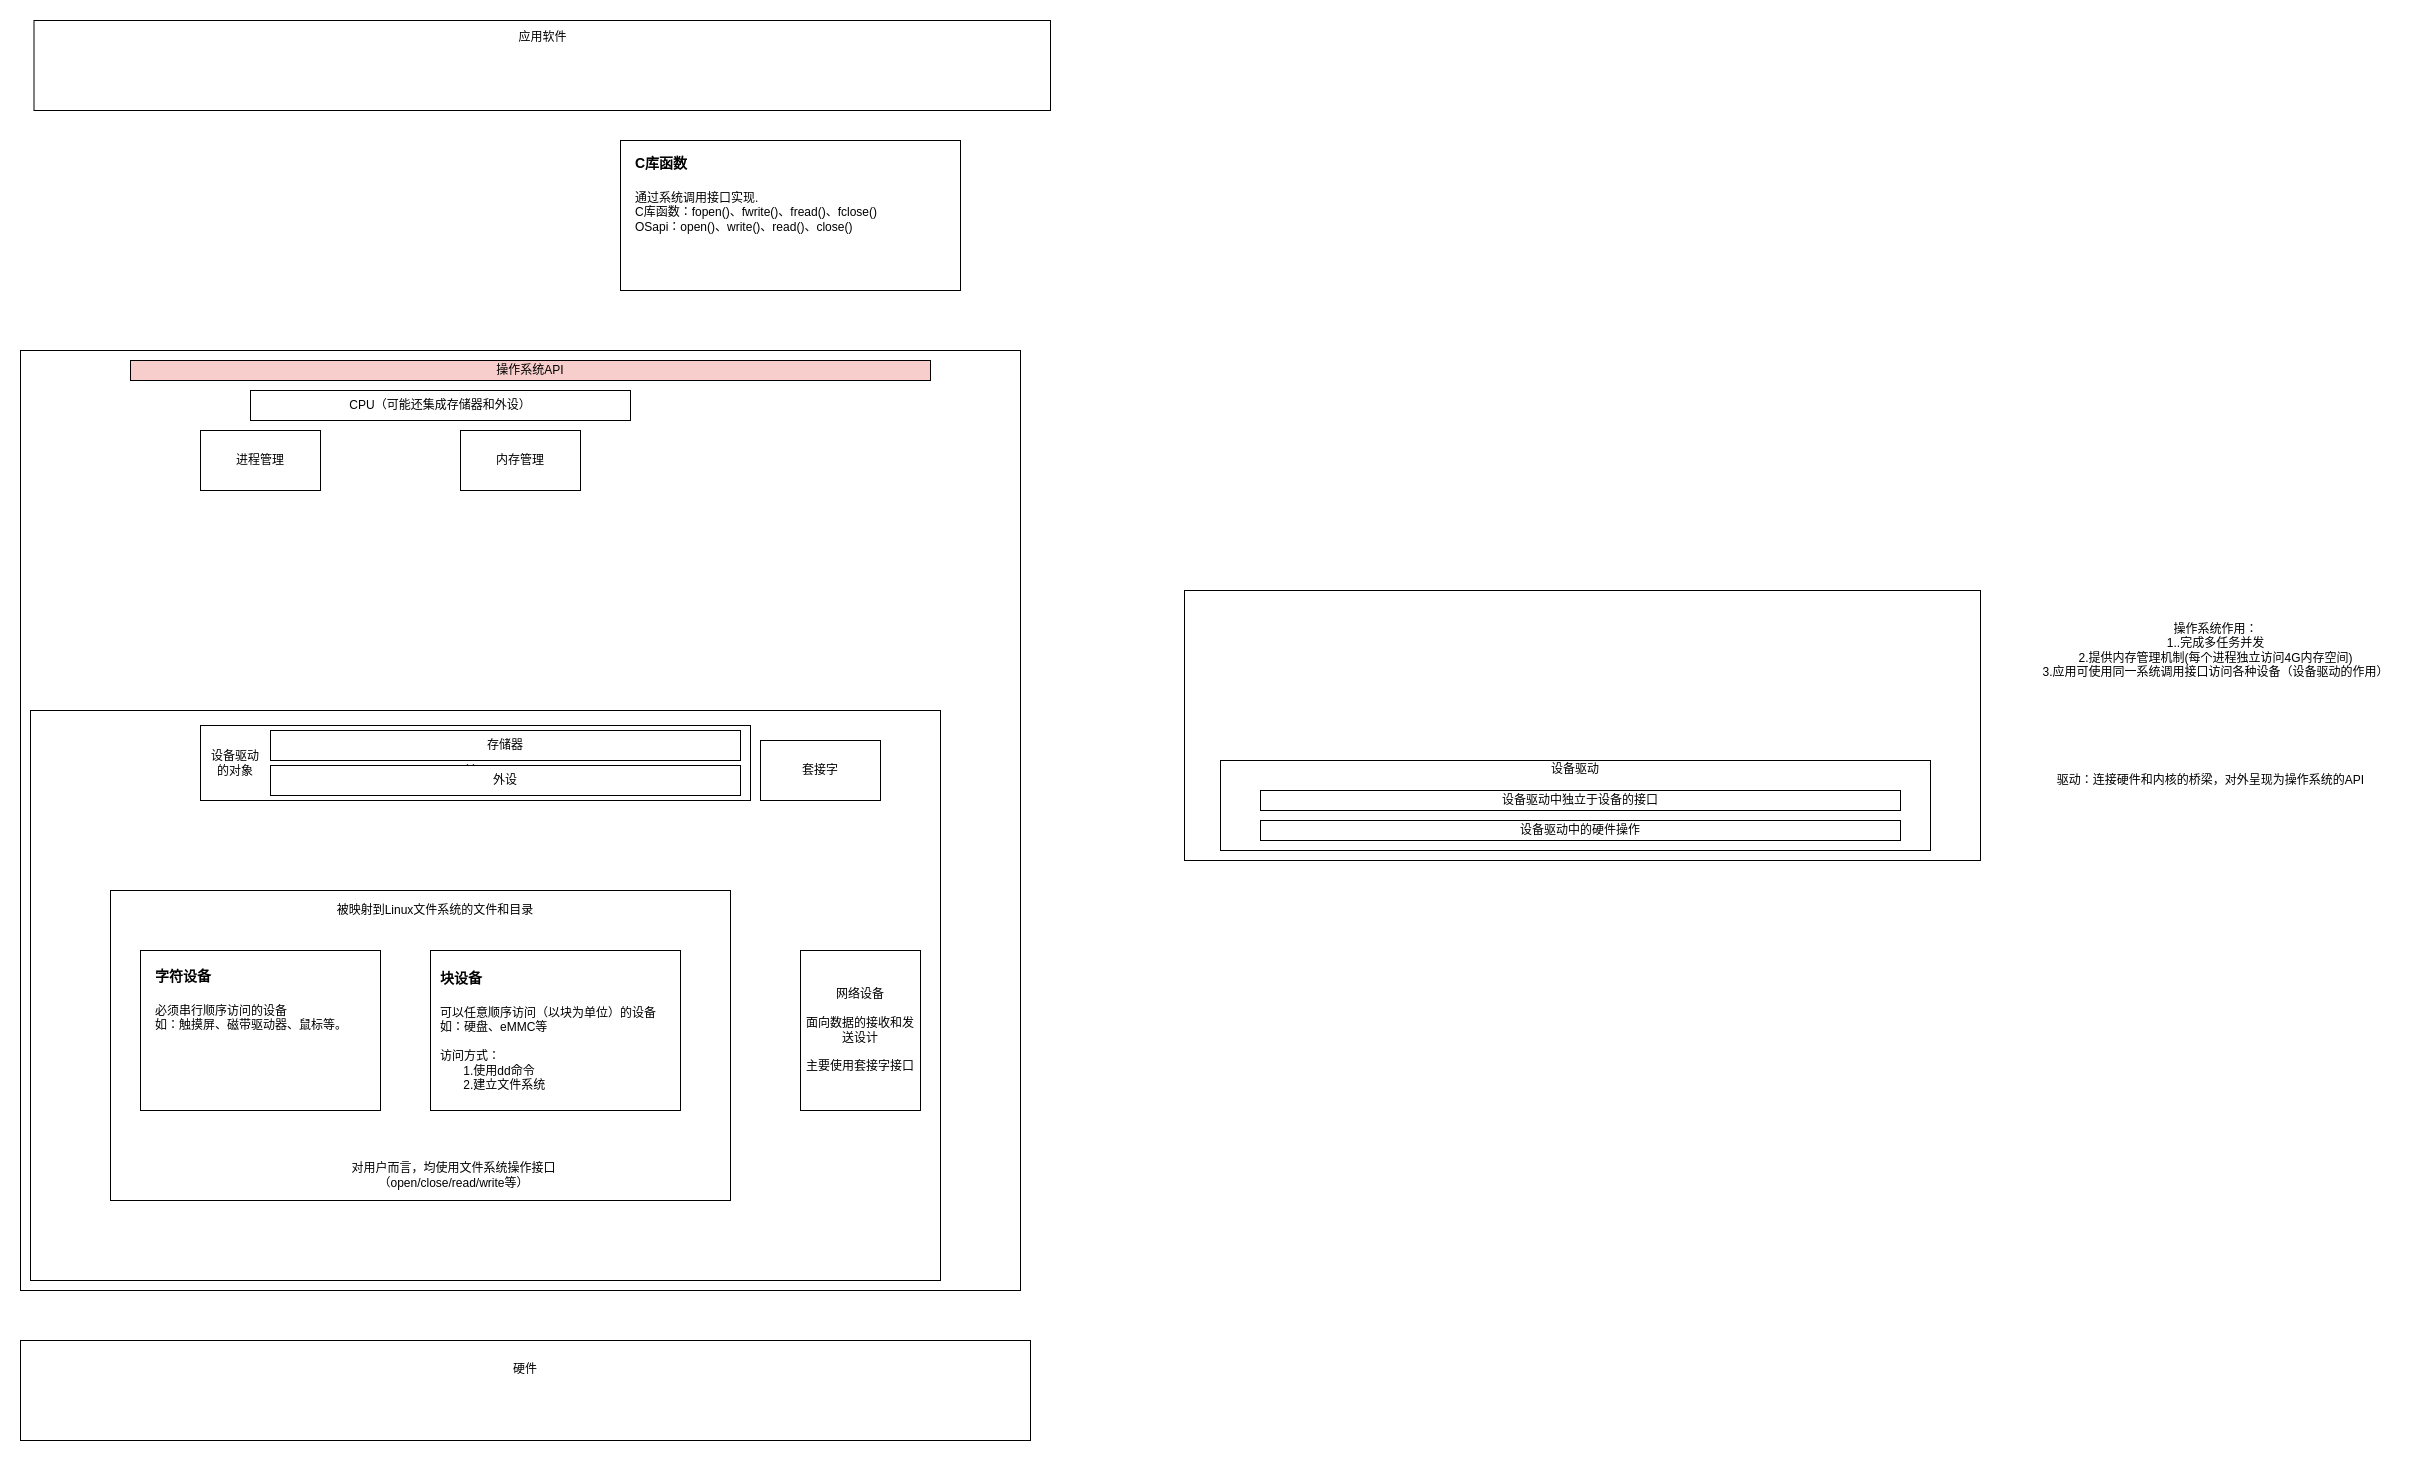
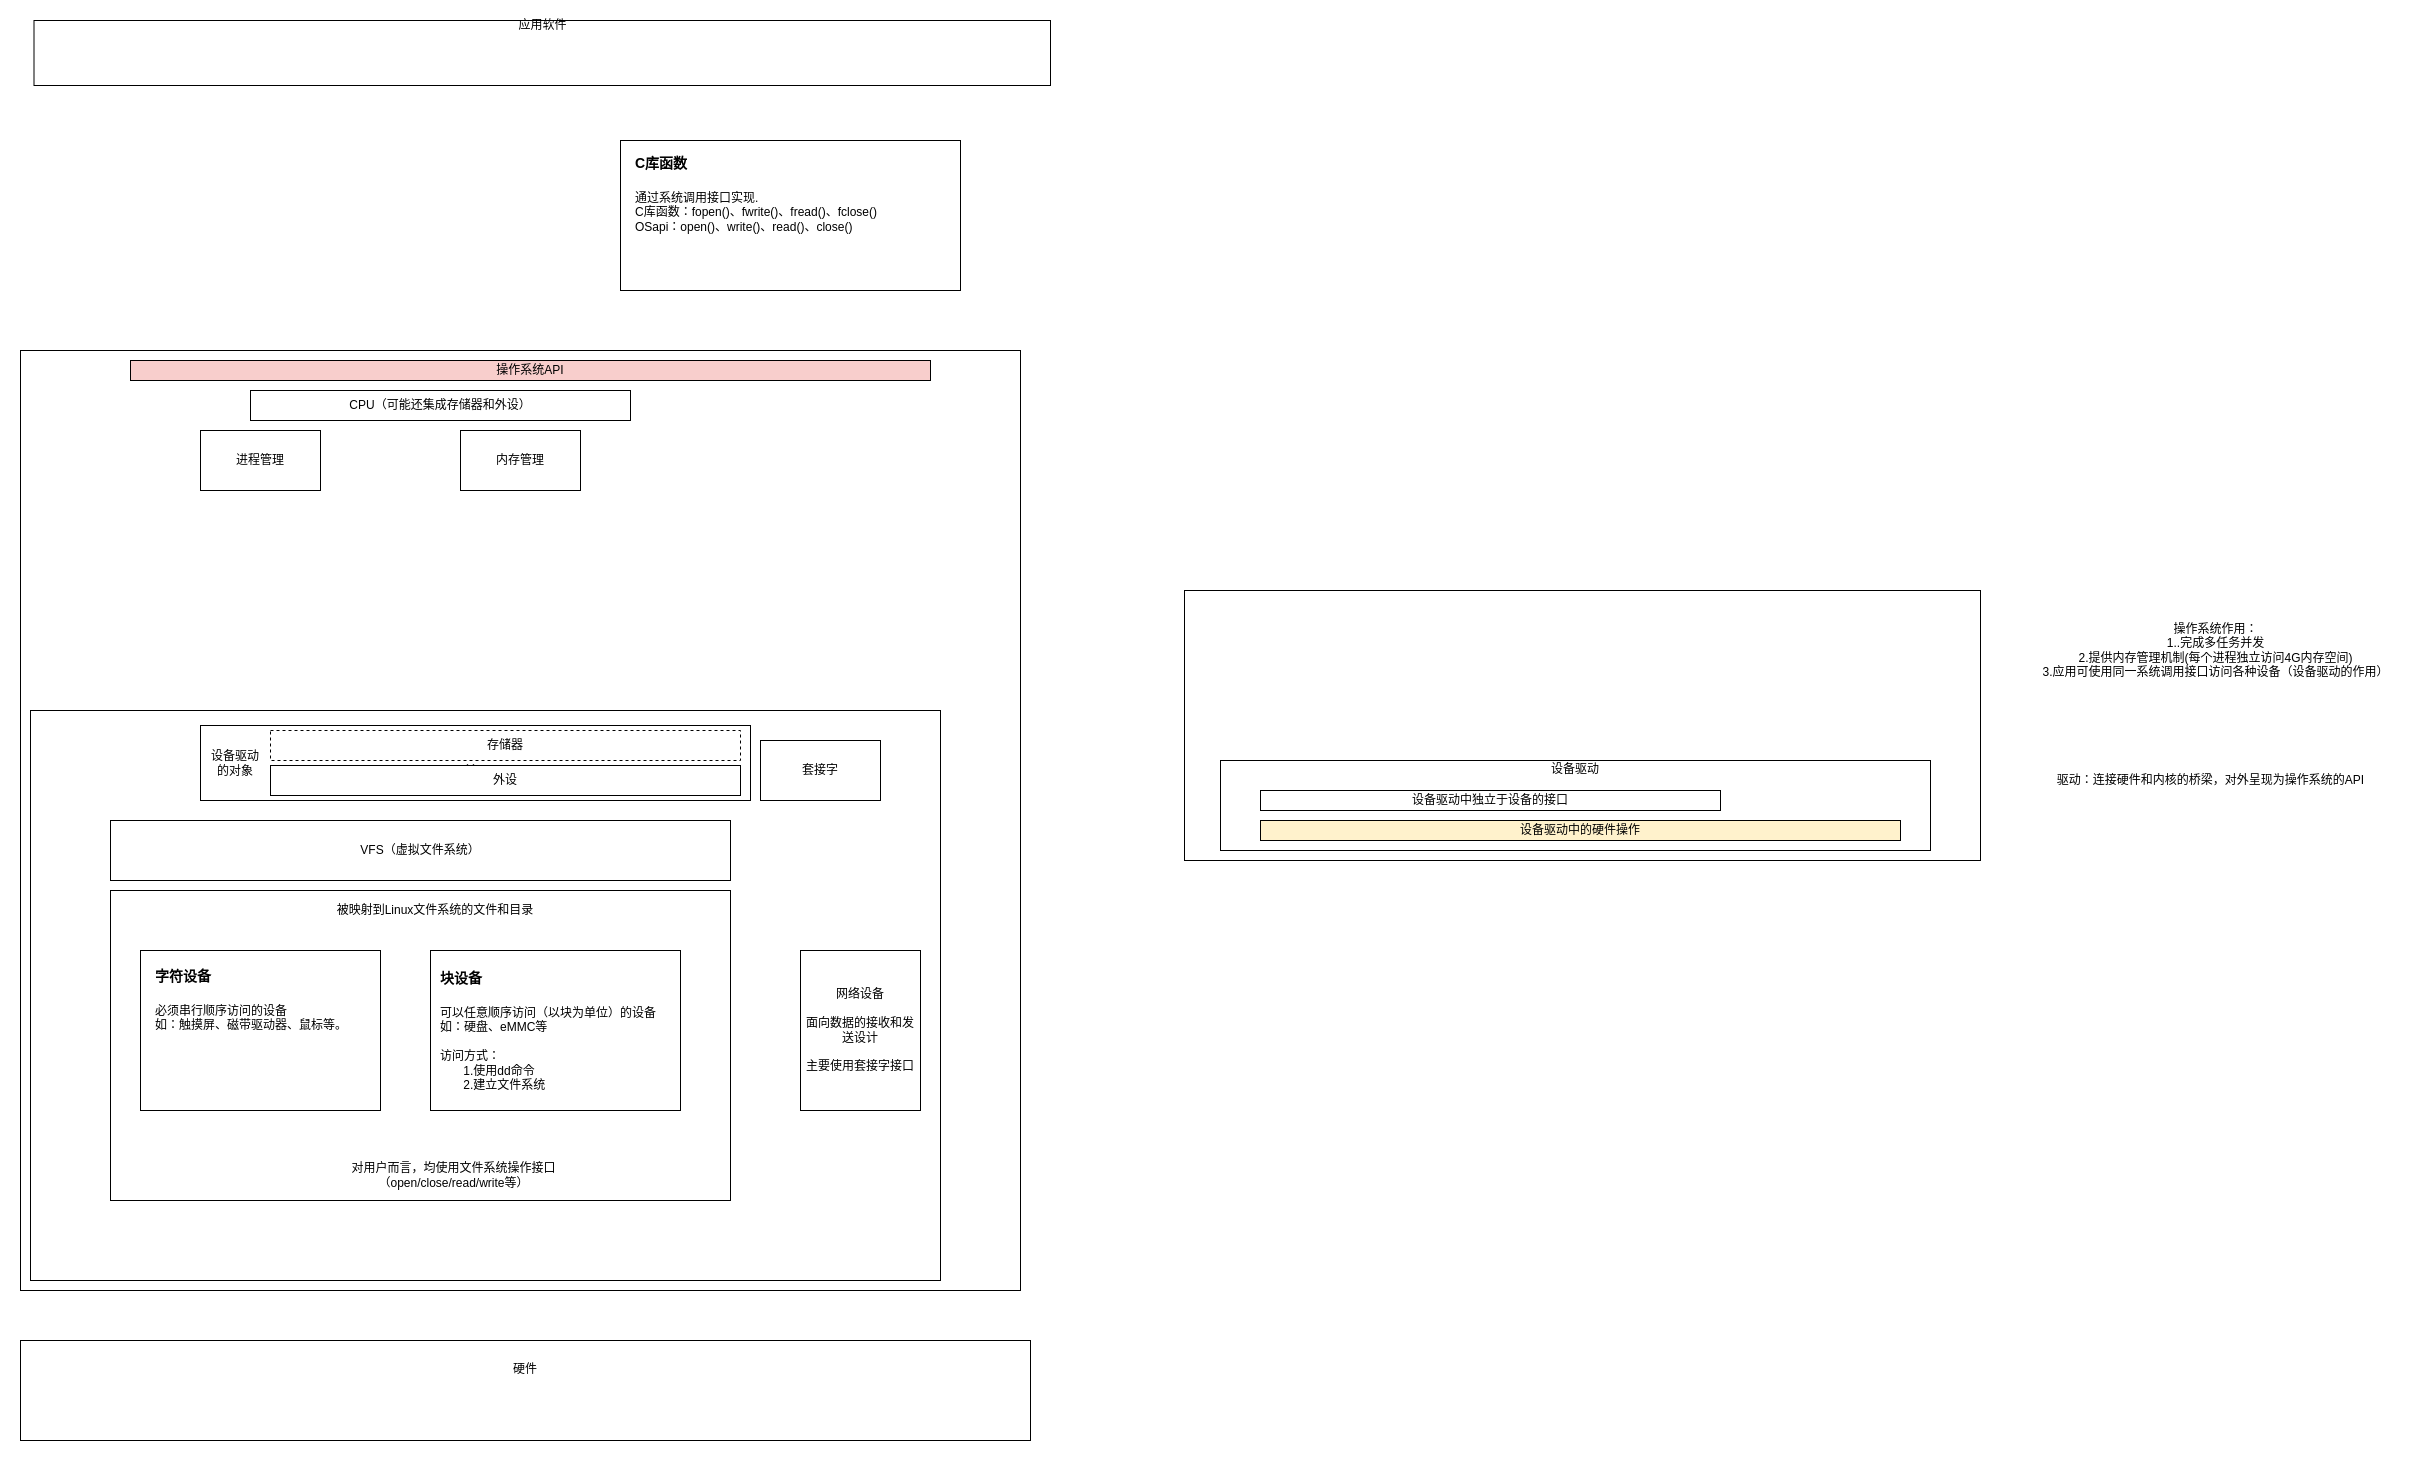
  <mxCell id="0" />
  <mxCell id="1" parent="0" />
  <mxCell id="2" value="计算机硬件&lt;br&gt;&lt;br&gt;&lt;br&gt;&lt;br&gt;&lt;br&gt;&lt;br&gt;&lt;br&gt;&lt;br&gt;&lt;br&gt;&lt;br&gt;&lt;br&gt;&lt;br&gt;" style="rounded=0;whiteSpace=wrap;html=1;" parent="1" vertex="1"><mxGeometry x="20" y="350" width="1000" height="940" as="geometry" /></mxCell>
  <mxCell id="3" value="" style="rounded=0;whiteSpace=wrap;html=1;" parent="1" vertex="1"><mxGeometry x="30" y="710" width="910" height="570" as="geometry" /></mxCell>
  <mxCell id="4" value="&lt;br&gt;&lt;br&gt;&lt;br&gt;&lt;br&gt;&lt;br&gt;&lt;br&gt;&lt;br&gt;&lt;br&gt;&lt;br&gt;&lt;br&gt;&lt;br&gt;" style="rounded=0;whiteSpace=wrap;html=1;" parent="1" vertex="1"><mxGeometry x="1184" y="590" width="796" height="270" as="geometry" /></mxCell>
- <mxCell id="5" value="应用软件&lt;br&gt;&lt;br&gt;&lt;br&gt;&lt;br&gt;&lt;br&gt;" style="rounded=0;whiteSpace=wrap;html=1;" parent="1" vertex="1"><mxGeometry x="33.5" y="20" width="1016.5" height="90" as="geometry" /></mxCell>
+ <mxCell id="5" value="应用软件&lt;br&gt;&lt;br&gt;&lt;br&gt;&lt;br&gt;&lt;br&gt;" style="rounded=0;whiteSpace=wrap;html=1;" parent="1" vertex="1"><mxGeometry x="33.5" y="20" width="1016.5" height="65" as="geometry" /></mxCell>
  <mxCell id="6" value="设备驱动&lt;br&gt;&lt;br&gt;&lt;br&gt;&lt;br&gt;&lt;br&gt;&lt;br&gt;" style="rounded=0;whiteSpace=wrap;html=1;" parent="1" vertex="1"><mxGeometry x="1220" y="760" width="710" height="90" as="geometry" /></mxCell>
- <mxCell id="7" value="设备驱动中独立于设备的接口" style="rounded=0;whiteSpace=wrap;html=1;" parent="1" vertex="1"><mxGeometry x="1260" y="790" width="640" height="20" as="geometry" /></mxCell>
- <mxCell id="8" value="设备驱动中的硬件操作" style="rounded=0;whiteSpace=wrap;html=1;" parent="1" vertex="1"><mxGeometry x="1260" y="820" width="640" height="20" as="geometry" /></mxCell>
+ <mxCell id="7" value="设备驱动中独立于设备的接口" style="rounded=0;whiteSpace=wrap;html=1;" parent="1" vertex="1"><mxGeometry x="1260" y="790" width="460" height="20" as="geometry" /></mxCell>
+ <mxCell id="8" value="设备驱动中的硬件操作" style="rounded=0;whiteSpace=wrap;html=1;fillColor=#fff2cc;" parent="1" vertex="1"><mxGeometry x="1260" y="820" width="640" height="20" as="geometry" /></mxCell>
  <mxCell id="9" value="驱动：连接硬件和内核的桥梁，对外呈现为操作系统的API" style="text;html=1;align=center;verticalAlign=middle;resizable=0;points=[];autosize=1;" parent="1" vertex="1"><mxGeometry x="2050" y="770" width="320" height="20" as="geometry" /></mxCell>
  <mxCell id="10" value="操作系统作用：&lt;br&gt;1..完成多任务并发&lt;br&gt;2.提供内存管理机制(每个进程独立访问4G内存空间)&lt;br&gt;3.应用可使用同一系统调用接口访问各种设备（设备驱动的作用）" style="text;html=1;align=center;verticalAlign=middle;resizable=0;points=[];autosize=1;" parent="1" vertex="1"><mxGeometry x="2035" y="620" width="360" height="60" as="geometry" /></mxCell>
  <mxCell id="11" value="CPU（可能还集成存储器和外设）" style="rounded=0;whiteSpace=wrap;html=1;" parent="1" vertex="1"><mxGeometry x="250" y="390" width="380" height="30" as="geometry" /></mxCell>
  <mxCell id="12" value="网络设备&lt;br&gt;&lt;br&gt;面向数据的接收和发送设计&lt;br&gt;&lt;br&gt;主要使用套接字接口" style="rounded=0;whiteSpace=wrap;html=1;" parent="1" vertex="1"><mxGeometry x="800" y="950" width="120" height="160" as="geometry" /></mxCell>
  <mxCell id="13" value="" style="rounded=0;whiteSpace=wrap;html=1;" parent="1" vertex="1"><mxGeometry x="110" y="890" width="620" height="310" as="geometry" /></mxCell>
  <mxCell id="14" value="&lt;br&gt;&lt;br&gt;&lt;br&gt;" style="rounded=0;whiteSpace=wrap;html=1;" parent="1" vertex="1"><mxGeometry x="140" y="950" width="240" height="160" as="geometry" /></mxCell>
  <mxCell id="15" value="" style="rounded=0;whiteSpace=wrap;html=1;" parent="1" vertex="1"><mxGeometry x="430" y="950" width="250" height="160" as="geometry" /></mxCell>
  <mxCell id="16" value="对用户而言，均使用文件系统操作接口&lt;br&gt;（open/close/read/write等）" style="text;html=1;strokeColor=none;fillColor=none;align=center;verticalAlign=middle;whiteSpace=wrap;rounded=0;" parent="1" vertex="1"><mxGeometry x="325" y="1165" width="257" height="20" as="geometry" /></mxCell>
  <mxCell id="17" value="硬件&lt;br&gt;&lt;br&gt;&lt;br&gt;&lt;br&gt;" style="rounded=0;whiteSpace=wrap;html=1;" parent="1" vertex="1"><mxGeometry x="20" y="1340" width="1010" height="100" as="geometry" /></mxCell>
  <mxCell id="18" value="操作系统API&lt;br&gt;" style="rounded=0;whiteSpace=wrap;html=1;fillColor=#f8cecc;" parent="1" vertex="1"><mxGeometry x="130" y="360" width="800" height="20" as="geometry" /></mxCell>
  <mxCell id="19" value="" style="rounded=0;whiteSpace=wrap;html=1;" parent="1" vertex="1"><mxGeometry x="620" y="140" width="340" height="150" as="geometry" /></mxCell>
  <mxCell id="20" value="进程管理" style="rounded=0;whiteSpace=wrap;html=1;" parent="1" vertex="1"><mxGeometry x="200" y="430" width="120" height="60" as="geometry" /></mxCell>
  <mxCell id="21" value="内存管理" style="rounded=0;whiteSpace=wrap;html=1;" parent="1" vertex="1"><mxGeometry x="460" y="430" width="120" height="60" as="geometry" /></mxCell>
  <mxCell id="22" value="被映射到Linux文件系统的文件和目录" style="text;html=1;strokeColor=none;fillColor=none;align=center;verticalAlign=middle;whiteSpace=wrap;rounded=0;" vertex="1" parent="1"><mxGeometry x="305" y="900" width="260" height="20" as="geometry" /></mxCell>
+ <mxCell id="23" value="VFS（虚拟文件系统）" style="rounded=0;whiteSpace=wrap;html=1;" vertex="1" parent="1"><mxGeometry x="110" y="820" width="620" height="60" as="geometry" /></mxCell>
  <mxCell id="24" value="套接字" style="rounded=0;whiteSpace=wrap;html=1;" vertex="1" parent="1"><mxGeometry x="760" y="740" width="120" height="60" as="geometry" /></mxCell>
  <mxCell id="25" value="&lt;h1&gt;&lt;font style=&quot;font-size: 14px&quot;&gt;块设备&lt;/font&gt;&lt;/h1&gt;&lt;div&gt;&lt;font style=&quot;font-size: 10px&quot;&gt;&lt;span style=&quot;font-size: 12px ; text-align: center&quot;&gt;可以任意顺序访问（以块为单位）的设备&lt;/span&gt;&lt;br style=&quot;font-size: 12px ; text-align: center&quot;&gt;&lt;/font&gt;&lt;/div&gt;&lt;div&gt;&lt;span style=&quot;text-align: center&quot;&gt;如：硬盘、eMMC等&lt;/span&gt;&lt;br&gt;&lt;/div&gt;&lt;div&gt;&lt;font style=&quot;font-size: 10px&quot;&gt;&lt;span style=&quot;font-size: 12px ; text-align: center&quot;&gt;&lt;br&gt;&lt;/span&gt;&lt;/font&gt;&lt;/div&gt;&lt;div&gt;&lt;font style=&quot;font-size: 10px&quot;&gt;&lt;span style=&quot;font-size: 12px ; text-align: center&quot;&gt;访问方式：&lt;/span&gt;&lt;/font&gt;&lt;/div&gt;&lt;div&gt;&lt;font style=&quot;font-size: 10px&quot;&gt;&lt;span style=&quot;font-size: 12px ; text-align: center&quot;&gt;&amp;nbsp; &amp;nbsp; &amp;nbsp; &amp;nbsp;1.使用dd命令&lt;/span&gt;&lt;/font&gt;&lt;/div&gt;&lt;div&gt;&lt;font style=&quot;font-size: 10px&quot;&gt;&lt;span style=&quot;font-size: 12px ; text-align: center&quot;&gt;&amp;nbsp; &amp;nbsp; &amp;nbsp; &amp;nbsp;2.建立文件系统&lt;/span&gt;&lt;/font&gt;&lt;/div&gt;&lt;div&gt;&lt;font style=&quot;font-size: 10px&quot;&gt;&lt;span style=&quot;font-size: 12px ; text-align: center&quot;&gt;&lt;br&gt;&lt;/span&gt;&lt;/font&gt;&lt;/div&gt;" style="text;html=1;strokeColor=none;fillColor=none;spacing=5;spacingTop=-20;whiteSpace=wrap;overflow=hidden;rounded=0;" vertex="1" parent="1"><mxGeometry x="435" y="955" width="240" height="155" as="geometry" /></mxCell>
  <mxCell id="26" value="&lt;h1&gt;&lt;font style=&quot;font-size: 14px&quot;&gt;字符设备&lt;/font&gt;&lt;/h1&gt;&lt;div&gt;&lt;span style=&quot;text-align: center&quot;&gt;必须串行顺序访问的设备&lt;/span&gt;&lt;/div&gt;&lt;div&gt;&lt;font style=&quot;font-size: 10px&quot;&gt;&lt;span style=&quot;font-size: 12px ; text-align: center&quot;&gt;如：触摸屏、磁带驱动器、鼠标等。&lt;/span&gt;&lt;span style=&quot;font-size: 12px ; text-align: center&quot;&gt;&lt;br&gt;&lt;/span&gt;&lt;/font&gt;&lt;/div&gt;" style="text;html=1;strokeColor=none;fillColor=none;spacing=5;spacingTop=-20;whiteSpace=wrap;overflow=hidden;rounded=0;" vertex="1" parent="1"><mxGeometry x="150" y="952.5" width="240" height="155" as="geometry" /></mxCell>
  <mxCell id="27" value="、、" style="rounded=0;whiteSpace=wrap;html=1;" vertex="1" parent="1"><mxGeometry x="200" y="725" width="550" height="75" as="geometry" /></mxCell>
- <mxCell id="28" value="存储器" style="rounded=0;whiteSpace=wrap;html=1;" parent="1" vertex="1"><mxGeometry x="270" y="730" width="470" height="30" as="geometry" /></mxCell>
+ <mxCell id="28" value="存储器" style="rounded=0;whiteSpace=wrap;html=1;dashed=1;" parent="1" vertex="1"><mxGeometry x="270" y="730" width="470" height="30" as="geometry" /></mxCell>
  <mxCell id="29" value="外设" style="rounded=0;whiteSpace=wrap;html=1;" parent="1" vertex="1"><mxGeometry x="270" y="765" width="470" height="30" as="geometry" /></mxCell>
  <mxCell id="30" value="设备驱动的对象" style="text;html=1;strokeColor=none;fillColor=none;align=center;verticalAlign=middle;whiteSpace=wrap;rounded=0;" vertex="1" parent="1"><mxGeometry x="210" y="752.5" width="50" height="20" as="geometry" /></mxCell>
  <mxCell id="31" value="&lt;h1&gt;&lt;font style=&quot;font-size: 14px&quot;&gt;C库函数&lt;/font&gt;&lt;/h1&gt;&lt;div&gt;通过系统调用接口实现.&lt;/div&gt;&lt;div&gt;C库函数：fopen()、fwrite()、fread()、fclose()&lt;/div&gt;&lt;div&gt;OSapi：open()、write()、read()、close()&lt;/div&gt;&lt;div&gt;&lt;font style=&quot;font-size: 10px&quot;&gt;&lt;span style=&quot;font-size: 12px ; text-align: center&quot;&gt;&lt;br&gt;&lt;/span&gt;&lt;/font&gt;&lt;/div&gt;" style="text;html=1;strokeColor=none;fillColor=none;spacing=5;spacingTop=-20;whiteSpace=wrap;overflow=hidden;rounded=0;" vertex="1" parent="1"><mxGeometry x="630" y="140" width="310" height="155" as="geometry" /></mxCell>
